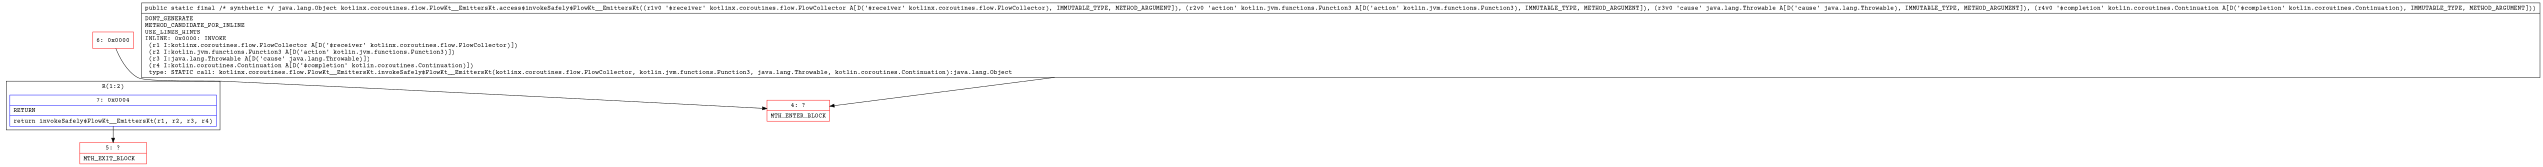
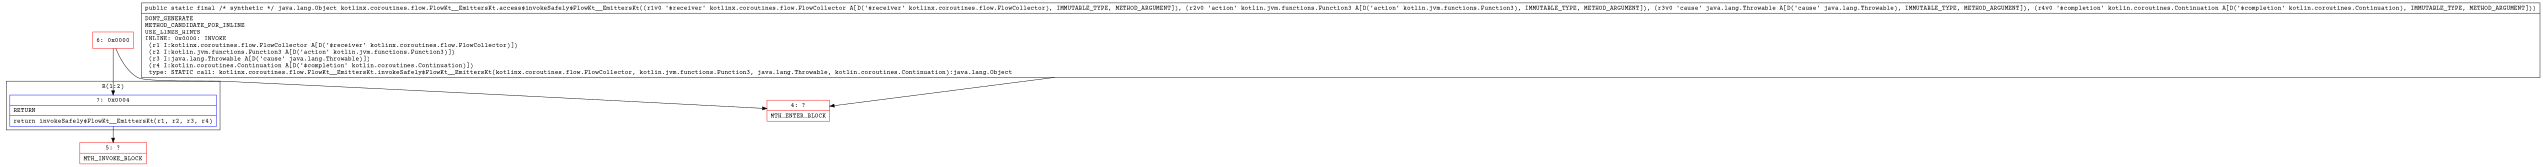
  digraph {
    fontname="Courier Prime"
    node [color=red fontname="Courier Prime" shape=record]
    edge [fontname="Courier Prime"]
    n1 [color=blue label="{7\:\ 0x0004|RETURN\l|return invokeSafely$FlowKt__EmittersKt(r1, r2, r3, r4)\l}"]
-   n2 [label="{5\:\ ?|MTH_EXIT_BLOCK\l}"]
+   n2 [label="{5\:\ ?|MTH_INVOKE_BLOCK\l}"]
    n3 [label="{4\:\ ?|MTH_ENTER_BLOCK\l}"]
    n4 [label="{6\:\ 0x0000}"]
    n5 [label="{public static final \/* synthetic *\/ java.lang.Object kotlinx.coroutines.flow.FlowKt__EmittersKt.access$invokeSafely$FlowKt__EmittersKt((r1v0 '$receiver' kotlinx.coroutines.flow.FlowCollector A[D('$receiver' kotlinx.coroutines.flow.FlowCollector), IMMUTABLE_TYPE, METHOD_ARGUMENT]), (r2v0 'action' kotlin.jvm.functions.Function3 A[D('action' kotlin.jvm.functions.Function3), IMMUTABLE_TYPE, METHOD_ARGUMENT]), (r3v0 'cause' java.lang.Throwable A[D('cause' java.lang.Throwable), IMMUTABLE_TYPE, METHOD_ARGUMENT]), (r4v0 '$completion' kotlin.coroutines.Continuation A[D('$completion' kotlin.coroutines.Continuation), IMMUTABLE_TYPE, METHOD_ARGUMENT]))  | DONT_GENERATE\lMETHOD_CANDIDATE_FOR_INLINE\lUSE_LINES_HINTS\lINLINE: 0x0000: INVOKE  \l  (r1 I:kotlinx.coroutines.flow.FlowCollector A[D('$receiver' kotlinx.coroutines.flow.FlowCollector)])\l  (r2 I:kotlin.jvm.functions.Function3 A[D('action' kotlin.jvm.functions.Function3)])\l  (r3 I:java.lang.Throwable A[D('cause' java.lang.Throwable)])\l  (r4 I:kotlin.coroutines.Continuation A[D('$completion' kotlin.coroutines.Continuation)])\l type: STATIC call: kotlinx.coroutines.flow.FlowKt__EmittersKt.invokeSafely$FlowKt__EmittersKt(kotlinx.coroutines.flow.FlowCollector, kotlin.jvm.functions.Function3, java.lang.Throwable, kotlin.coroutines.Continuation):java.lang.Object\l}" color=""]
    subgraph cluster_1 {
      label="R(1:2)"
      n1
    }
    n1 -> n2
+   n4 -> n1
    n4 -> n3
    n5 -> n3
  }
